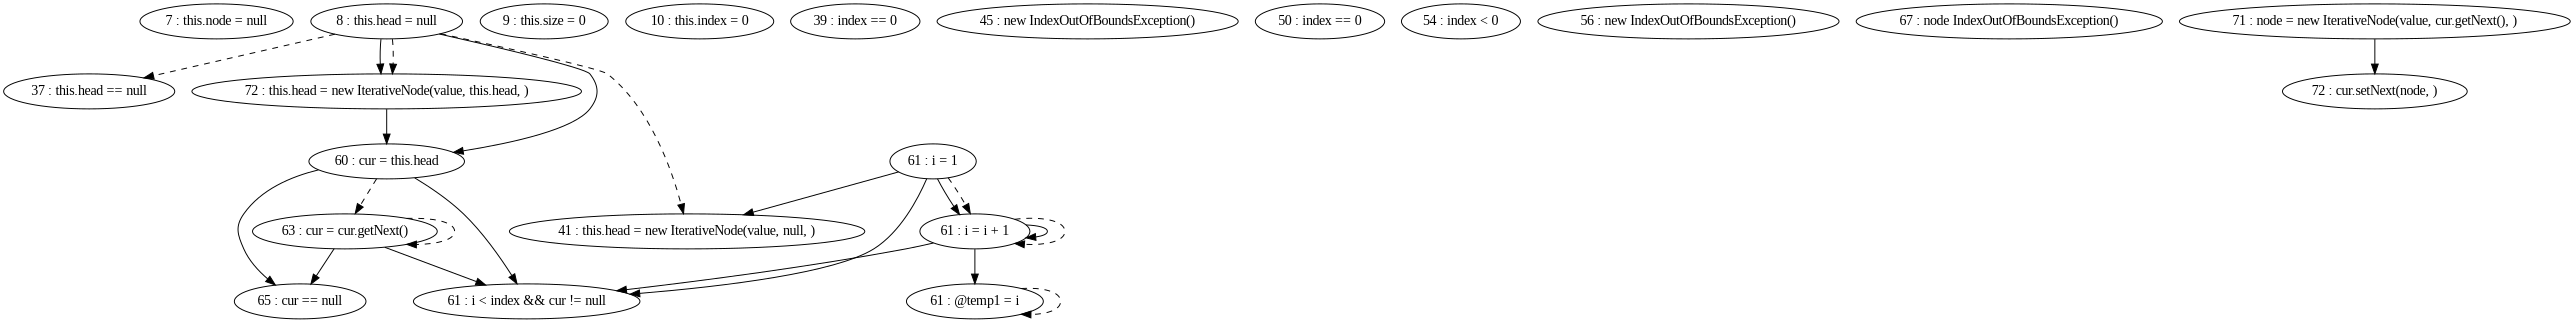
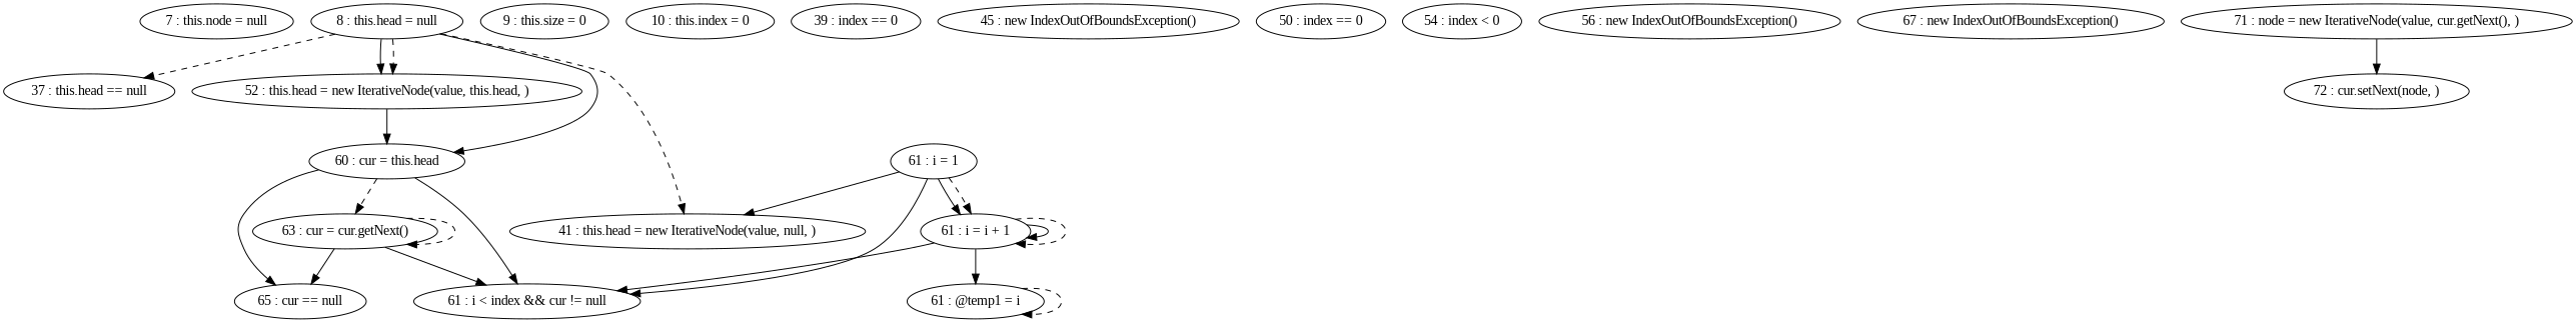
  digraph {
    fontname="Liberation Serif"
    node [fontname="Liberation Serif"]
    edge [fontname="Liberation Serif"]
    "7 : this.node = null"
    "8 : this.head = null"
    "37 : this.head == null"
-   "52 : this.head = new IterativeNode(value, this.head, )" [label="72 : this.head = new IterativeNode(value, this.head, )"]
+   "52 : this.head = new IterativeNode(value, this.head, )"
    "60 : cur = this.head"
    "41 : this.head = new IterativeNode(value, null, )"
    "61 : i < index && cur != null"
    "65 : cur == null"
    "63 : cur = cur.getNext()"
    "9 : this.size = 0"
    "10 : this.index = 0"
    "39 : index == 0"
    "45 : new IndexOutOfBoundsException()"
    "50 : index == 0"
    "54 : index < 0"
    "56 : new IndexOutOfBoundsException()"
    "61 : i = 1"
    "61 : i = i + 1"
    "61 : @temp1 = i"
-   "67 : new IndexOutOfBoundsException()" [label="67 : node IndexOutOfBoundsException()"]
+   "67 : new IndexOutOfBoundsException()"
    "71 : node = new IterativeNode(value, cur.getNext(), )"
    "72 : cur.setNext(node, )"
    "8 : this.head = null" -> "37 : this.head == null" [style=dashed]
    "8 : this.head = null" -> "52 : this.head = new IterativeNode(value, this.head, )"
    "8 : this.head = null" -> "52 : this.head = new IterativeNode(value, this.head, )" [style=dashed]
    "8 : this.head = null" -> "60 : cur = this.head"
    "8 : this.head = null" -> "41 : this.head = new IterativeNode(value, null, )" [style=dashed]
    "52 : this.head = new IterativeNode(value, this.head, )" -> "60 : cur = this.head"
    "60 : cur = this.head" -> "61 : i < index && cur != null"
    "60 : cur = this.head" -> "65 : cur == null"
    "60 : cur = this.head" -> "63 : cur = cur.getNext()" [style=dashed]
    "63 : cur = cur.getNext()" -> "61 : i < index && cur != null"
    "63 : cur = cur.getNext()" -> "65 : cur == null"
    "63 : cur = cur.getNext()" -> "63 : cur = cur.getNext()" [style=dashed]
    "61 : i = 1" -> "41 : this.head = new IterativeNode(value, null, )"
    "61 : i = 1" -> "61 : i < index && cur != null"
    "61 : i = 1" -> "61 : i = i + 1"
    "61 : i = 1" -> "61 : i = i + 1" [style=dashed]
    "61 : i = i + 1" -> "61 : i < index && cur != null"
    "61 : i = i + 1" -> "61 : i = i + 1"
    "61 : i = i + 1" -> "61 : i = i + 1" [style=dashed]
    "61 : i = i + 1" -> "61 : @temp1 = i"
    "61 : @temp1 = i" -> "61 : @temp1 = i" [style=dashed]
    "71 : node = new IterativeNode(value, cur.getNext(), )" -> "72 : cur.setNext(node, )"
  }
